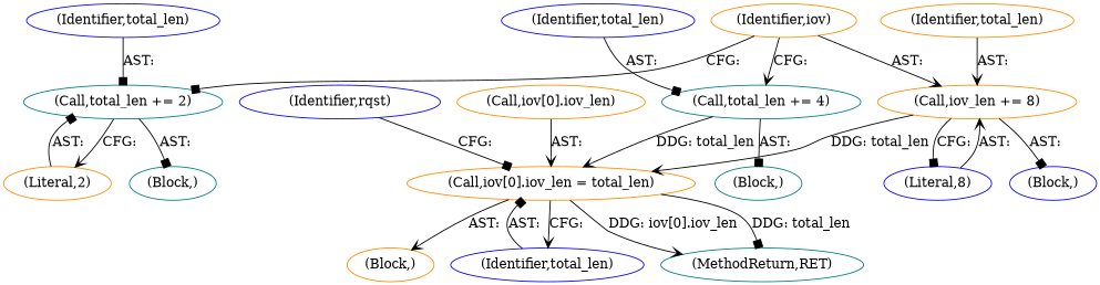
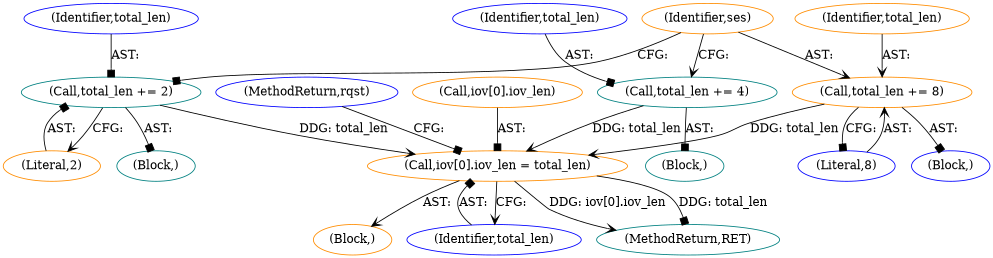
  digraph {
    fontname="DejaVu Serif"
    node [color=darkorange fontname="DejaVu Serif"]
    edge [arrowhead=box fontname="DejaVu Serif"]
    n1 [label="(Call,iov[0].iov_len = total_len)"]
    n2 [label="(Block,)"]
    n3 [color=blue label="(Identifier,total_len)"]
    n4 [color=teal label="(MethodReturn,RET)"]
    n5 [color=teal label="(Call,total_len += 4)"]
    n6 [color=teal label="(Block,)"]
    n7 [color=teal label="(Call,total_len += 2)"]
    n8 [color=teal label="(Block,)"]
    n9 [label="(Literal,2)"]
-   n10 [label="(Call,iov_len += 8)"]
+   n10 [label="(Call,total_len += 8)"]
    n11 [color=blue label="(Literal,8)"]
    n12 [color=blue label="(Block,)"]
-   n13 [label="(Identifier,iov)"]
+   n13 [label="(Identifier,ses)"]
    n14 [label="(Identifier,total_len)"]
    n15 [color=blue label="(Identifier,total_len)"]
    n16 [color=blue label="(Identifier,total_len)"]
-   n17 [color=blue label="(Identifier,rqst)"]
+   n17 [color=blue label="(MethodReturn,rqst)"]
    n18 [label="(Call,iov[0].iov_len)"]
    n1 -> n2 [arrowhead=vee label="AST: "]
    n1 -> n3 [arrowhead=vee label="CFG: "]
    n1 -> n4 [label="DDG: total_len"]
    n1 -> n4 [arrowhead=vee label="DDG: iov[0].iov_len"]
    n3 -> n1 [label="AST: "]
    n5 -> n1 [arrowhead=vee label="DDG: total_len"]
    n5 -> n6 [label="AST: "]
+   n7 -> n1 [arrowhead=vee label="DDG: total_len"]
    n7 -> n8 [label="AST: "]
    n7 -> n9 [arrowhead=vee label="CFG: "]
    n9 -> n7 [label="AST: "]
    n10 -> n1 [arrowhead=vee label="DDG: total_len"]
    n10 -> n11 [label="CFG: "]
    n10 -> n12 [label="AST: "]
    n11 -> n10 [arrowhead=vee label="AST: "]
    n13 -> n5 [arrowhead=vee label="CFG: "]
    n13 -> n7 [label="CFG: "]
    n13 -> n10 [arrowhead=vee label="AST: "]
    n14 -> n10 [arrowhead=vee label="AST: "]
    n15 -> n5 [label="AST: "]
    n16 -> n7 [label="AST: "]
    n17 -> n1 [label="CFG: "]
-   n18 -> n1 [arrowhead=vee label="AST: "]
+   n18 -> n1 [label="AST: "]
  }
